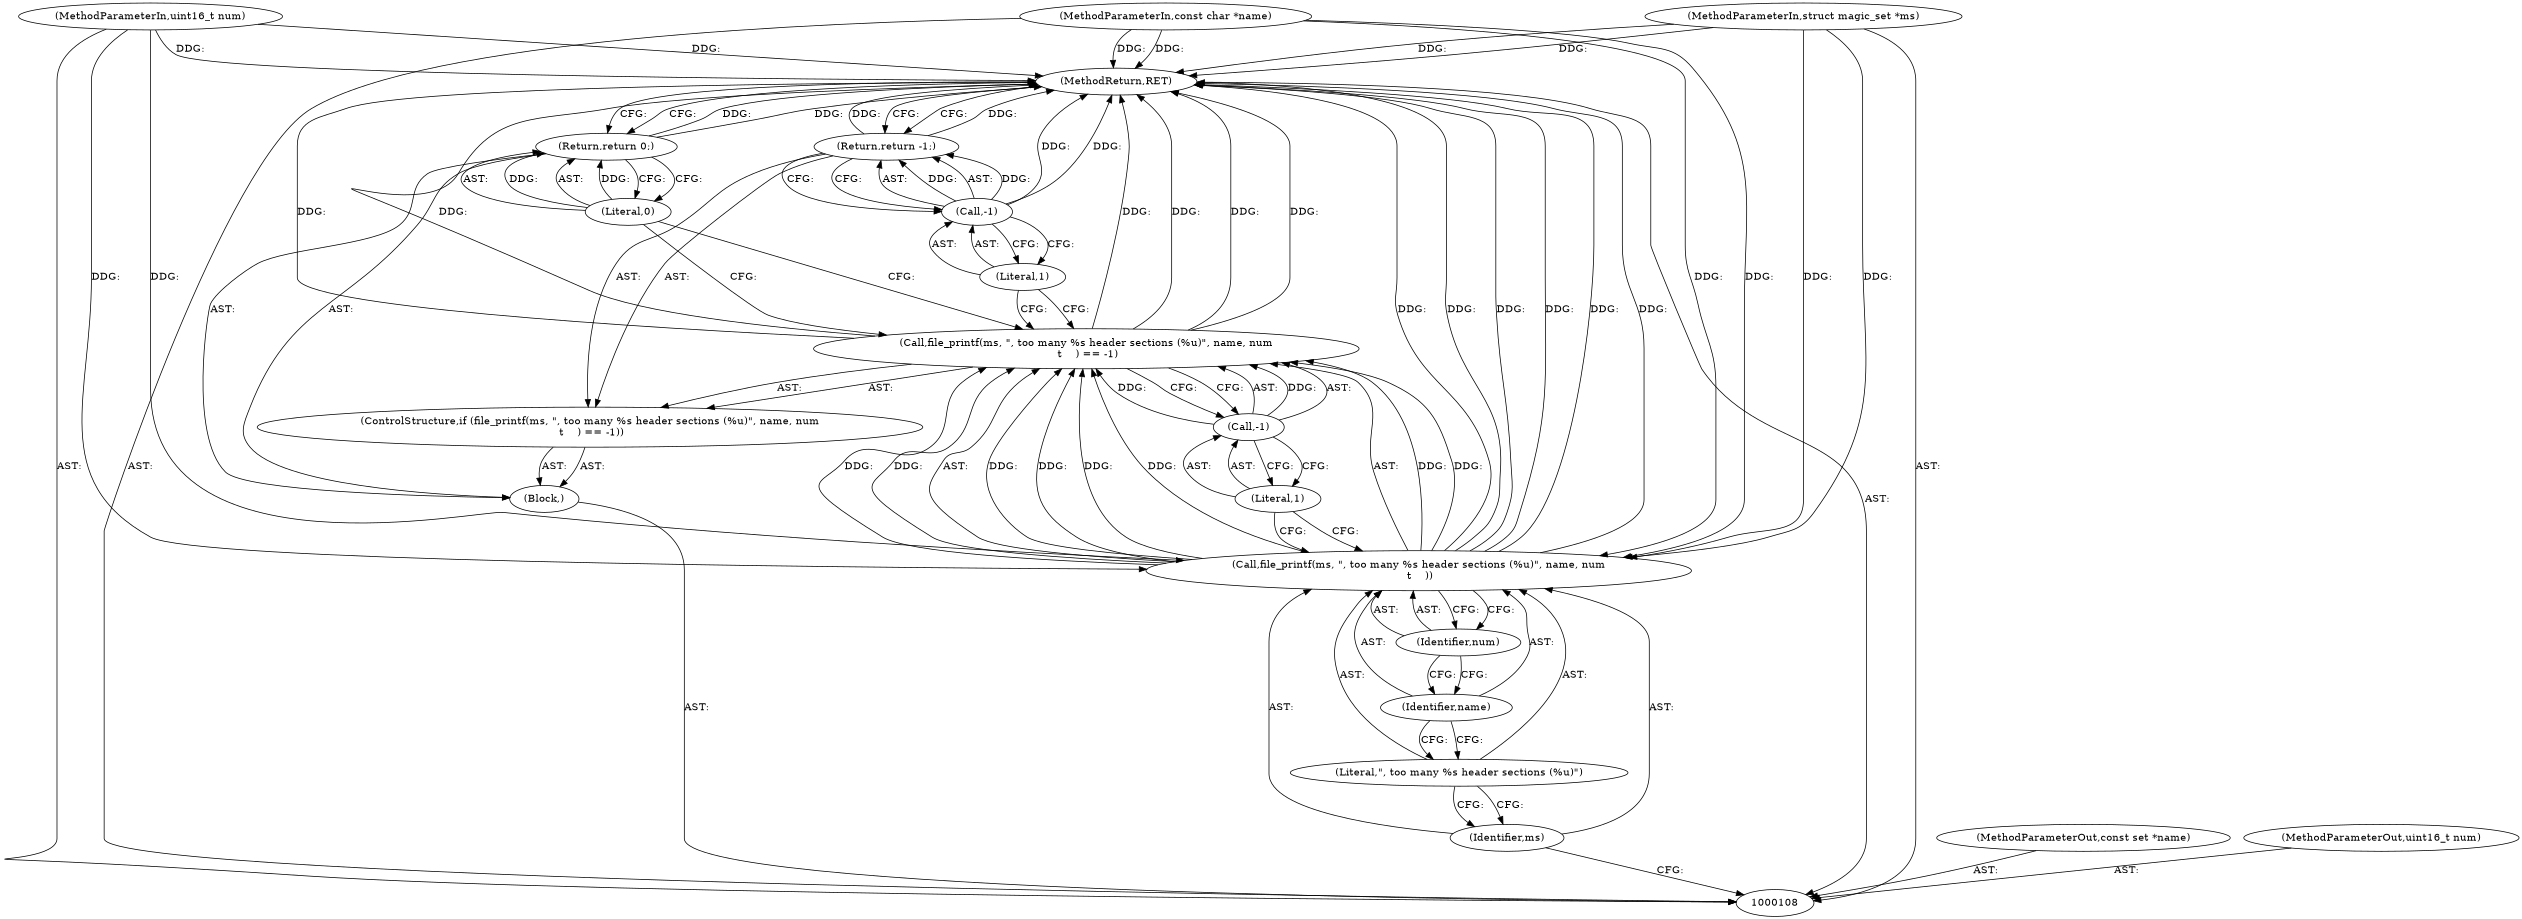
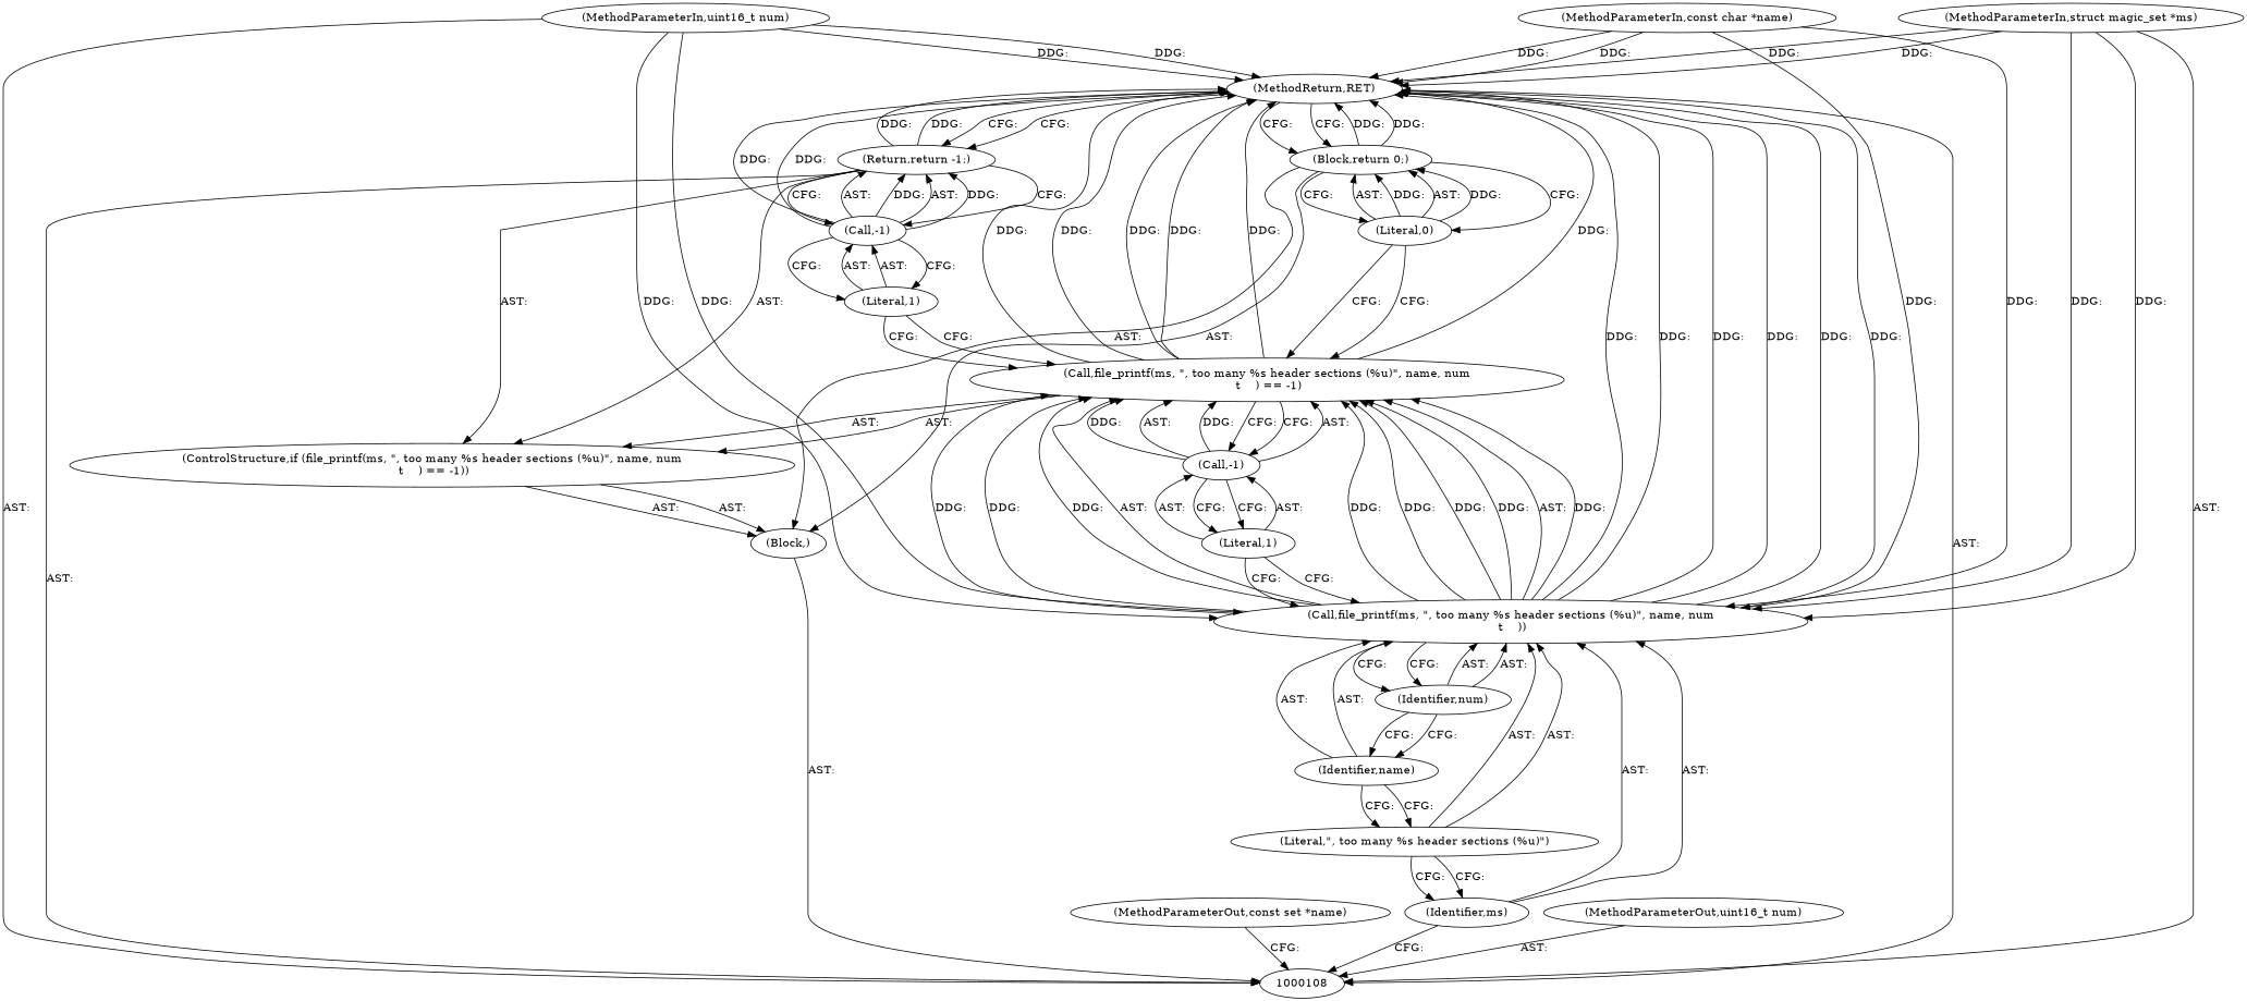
  digraph {
    n1 [label="(MethodReturn,RET)"]
    n2 [label="(Return,return -1;)"]
-   n3 [label="(Return,return 0;)"]
+   n3 [label="(Block,return 0;)"]
    n4 [label=1000108]
    n5 [label="(ControlStructure,if (file_printf(ms, \", too many %s header sections (%u)\", name, num\n \t    ) == -1))"]
    n6 [label="(Call,-1)"]
    n7 [label="(Block,)"]
    n8 [label="(Literal,0)"]
    n9 [label="(MethodParameterIn,const char *name)"]
    n10 [label="(Call,file_printf(ms, \", too many %s header sections (%u)\", name, num\n \t    ))"]
    n11 [label="(Call,file_printf(ms, \", too many %s header sections (%u)\", name, num\n \t    ) == -1)"]
    n12 [label="(Identifier,num)"]
    n13 [label="(MethodParameterOut,const set *name)"]
    n14 [label="(MethodParameterIn,uint16_t num)"]
    n15 [label="(MethodParameterOut,uint16_t num)"]
    n16 [label="(MethodParameterIn,struct magic_set *ms)"]
    n17 [label="(Identifier,ms)"]
    n18 [label="(Literal,\", too many %s header sections (%u)\")"]
    n19 [label="(Call,-1)"]
    n20 [label="(Literal,1)"]
    n21 [label="(Identifier,name)"]
    n22 [label="(Literal,1)"]
    n1 -> n2 [label="CFG: "]
    n1 -> n2 [label="CFG: "]
    n1 -> n3 [label="CFG: "]
    n1 -> n3 [label="CFG: "]
    n1 -> n4 [label="AST: "]
    n2 -> n1 [label="DDG: "]
    n2 -> n1 [label="DDG: "]
    n2 -> n5 [label="AST: "]
    n2 -> n5 [label="AST: "]
    n2 -> n6 [label="CFG: "]
    n2 -> n6 [label="CFG: "]
    n3 -> n1 [label="DDG: "]
    n3 -> n1 [label="DDG: "]
    n3 -> n7 [label="AST: "]
    n3 -> n7 [label="AST: "]
    n3 -> n8 [label="CFG: "]
    n3 -> n8 [label="CFG: "]
    n5 -> n7 [label="AST: "]
    n5 -> n7 [label="AST: "]
    n6 -> n1 [label="DDG: "]
    n6 -> n1 [label="DDG: "]
    n6 -> n2 [label="AST: "]
    n6 -> n2 [label="DDG: "]
    n6 -> n2 [label="AST: "]
    n6 -> n2 [label="DDG: "]
    n6 -> n22 [label="CFG: "]
    n6 -> n22 [label="CFG: "]
    n7 -> n4 [label="AST: "]
    n8 -> n3 [label="AST: "]
    n8 -> n3 [label="DDG: "]
    n8 -> n3 [label="AST: "]
    n8 -> n3 [label="DDG: "]
    n8 -> n11 [label="CFG: "]
    n8 -> n11 [label="CFG: "]
    n9 -> n1 [label="DDG: "]
    n9 -> n1 [label="DDG: "]
-   n9 -> n4 [label="AST: "]
+   n2 -> n4 [label="AST: "]
    n9 -> n10 [label="DDG: "]
    n9 -> n10 [label="DDG: "]
    n10 -> n1 [label="DDG: "]
    n10 -> n1 [label="DDG: "]
    n10 -> n1 [label="DDG: "]
    n10 -> n1 [label="DDG: "]
    n10 -> n1 [label="DDG: "]
    n10 -> n1 [label="DDG: "]
    n10 -> n11 [label="AST: "]
    n10 -> n11 [label="DDG: "]
    n10 -> n11 [label="DDG: "]
    n10 -> n11 [label="DDG: "]
    n10 -> n11 [label="DDG: "]
    n10 -> n11 [label="AST: "]
    n10 -> n11 [label="DDG: "]
    n10 -> n11 [label="DDG: "]
    n10 -> n11 [label="DDG: "]
    n10 -> n11 [label="DDG: "]
    n10 -> n12 [label="CFG: "]
    n10 -> n12 [label="CFG: "]
    n11 -> n1 [label="DDG: "]
    n11 -> n1 [label="DDG: "]
    n11 -> n1 [label="DDG: "]
    n11 -> n1 [label="DDG: "]
    n11 -> n1 [label="DDG: "]
    n11 -> n1 [label="DDG: "]
    n11 -> n5 [label="AST: "]
    n11 -> n5 [label="AST: "]
    n11 -> n19 [label="CFG: "]
    n11 -> n19 [label="CFG: "]
    n12 -> n10 [label="AST: "]
    n12 -> n10 [label="AST: "]
    n12 -> n21 [label="CFG: "]
    n12 -> n21 [label="CFG: "]
-   n13 -> n4 [label="AST: "]
+   n13 -> n4 [label="CFG: "]
    n14 -> n1 [label="DDG: "]
    n14 -> n1 [label="DDG: "]
    n14 -> n4 [label="AST: "]
    n14 -> n10 [label="DDG: "]
    n14 -> n10 [label="DDG: "]
    n15 -> n4 [label="AST: "]
    n16 -> n1 [label="DDG: "]
    n16 -> n1 [label="DDG: "]
    n16 -> n4 [label="AST: "]
    n16 -> n10 [label="DDG: "]
    n16 -> n10 [label="DDG: "]
    n17 -> n4 [label="CFG: "]
    n17 -> n10 [label="AST: "]
    n17 -> n10 [label="AST: "]
    n18 -> n10 [label="AST: "]
    n18 -> n10 [label="AST: "]
    n18 -> n17 [label="CFG: "]
    n18 -> n17 [label="CFG: "]
    n19 -> n11 [label="AST: "]
    n19 -> n11 [label="DDG: "]
    n19 -> n11 [label="AST: "]
    n19 -> n11 [label="DDG: "]
    n19 -> n20 [label="CFG: "]
    n19 -> n20 [label="CFG: "]
    n20 -> n10 [label="CFG: "]
    n20 -> n10 [label="CFG: "]
    n20 -> n19 [label="AST: "]
    n20 -> n19 [label="AST: "]
    n21 -> n10 [label="AST: "]
    n21 -> n10 [label="AST: "]
    n21 -> n18 [label="CFG: "]
    n21 -> n18 [label="CFG: "]
    n22 -> n6 [label="AST: "]
    n22 -> n6 [label="AST: "]
    n22 -> n11 [label="CFG: "]
    n22 -> n11 [label="CFG: "]
  }
